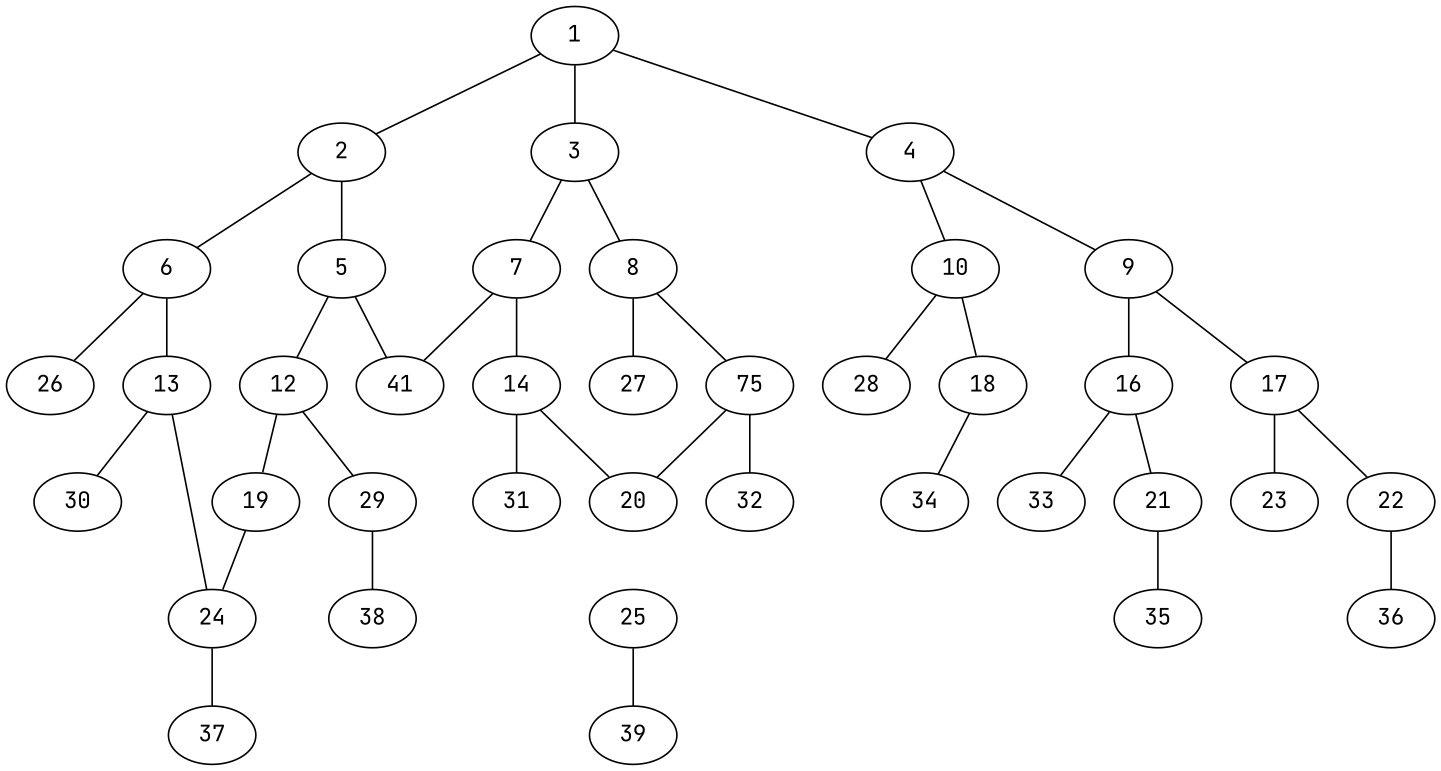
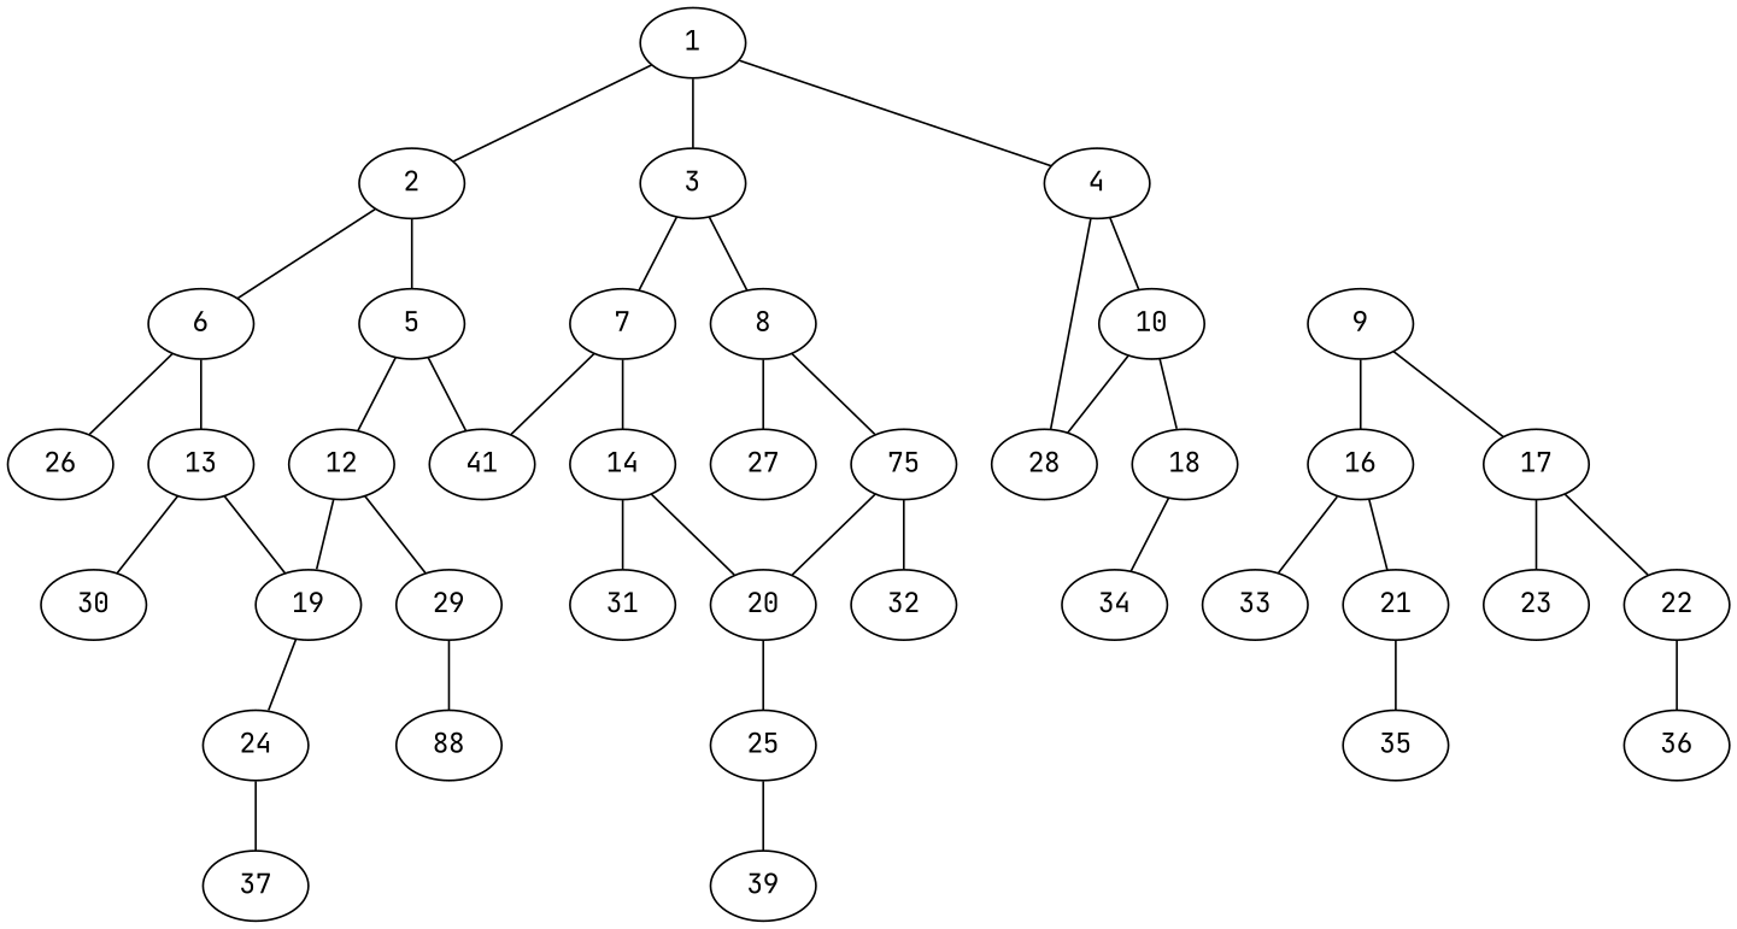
  graph {
    fontname="JetBrains Mono"
    node [chem=C fontname="JetBrains Mono"]
    edge [fontname="JetBrains Mono" valence=1]
    1
    2
    3
    4
    5
    6
    7
    8
    9
    10
    n11 [chem=O label=41]
    12
    13
    26 [chem=H]
    14
    n16 [label=75]
    27 [chem=H]
    16
    17
    18
    28 [chem=H]
    19
    29 [chem=H]
    30 [chem=H]
    20
    31 [chem=H]
    32 [chem=H]
    21
    33 [chem=H]
    22 [chem=O]
    23 [chem=O]
    34 [chem=H]
    24 [chem=N]
-   38 [chem=H]
+   38 [chem=H label=88]
    25 [chem=N]
    35 [chem=H]
    36 [chem=H]
    37 [chem=H]
    39 [chem=H]
    1 -- 2
    1 -- 3 [valence=2]
    1 -- 4
    2 -- 5 [valence=2]
    2 -- 6
    3 -- 7
    3 -- 8
-   4 -- 9
+   4 -- 28
    4 -- 10 [valence=2]
    5 -- n11
    5 -- 12
    6 -- 13 [valence=2]
    6 -- 26
    7 -- n11
    7 -- 14 [valence=2]
    8 -- n16 [valence=2]
    8 -- 27
    9 -- 16 [valence=2]
    9 -- 17
    10 -- 18
    10 -- 28
    12 -- 19 [valence=2]
    12 -- 29
-   13 -- 24
+   13 -- 19
    13 -- 30
    14 -- 20
    14 -- 31
    n16 -- 20
    n16 -- 32
    16 -- 21
    16 -- 33
    17 -- 22
    17 -- 23 [valence=2]
    18 -- 34
    19 -- 24
    29 -- 38
+   20 -- 25 [valence=2]
    21 -- 35
    22 -- 36
    24 -- 37
    25 -- 39
  }
